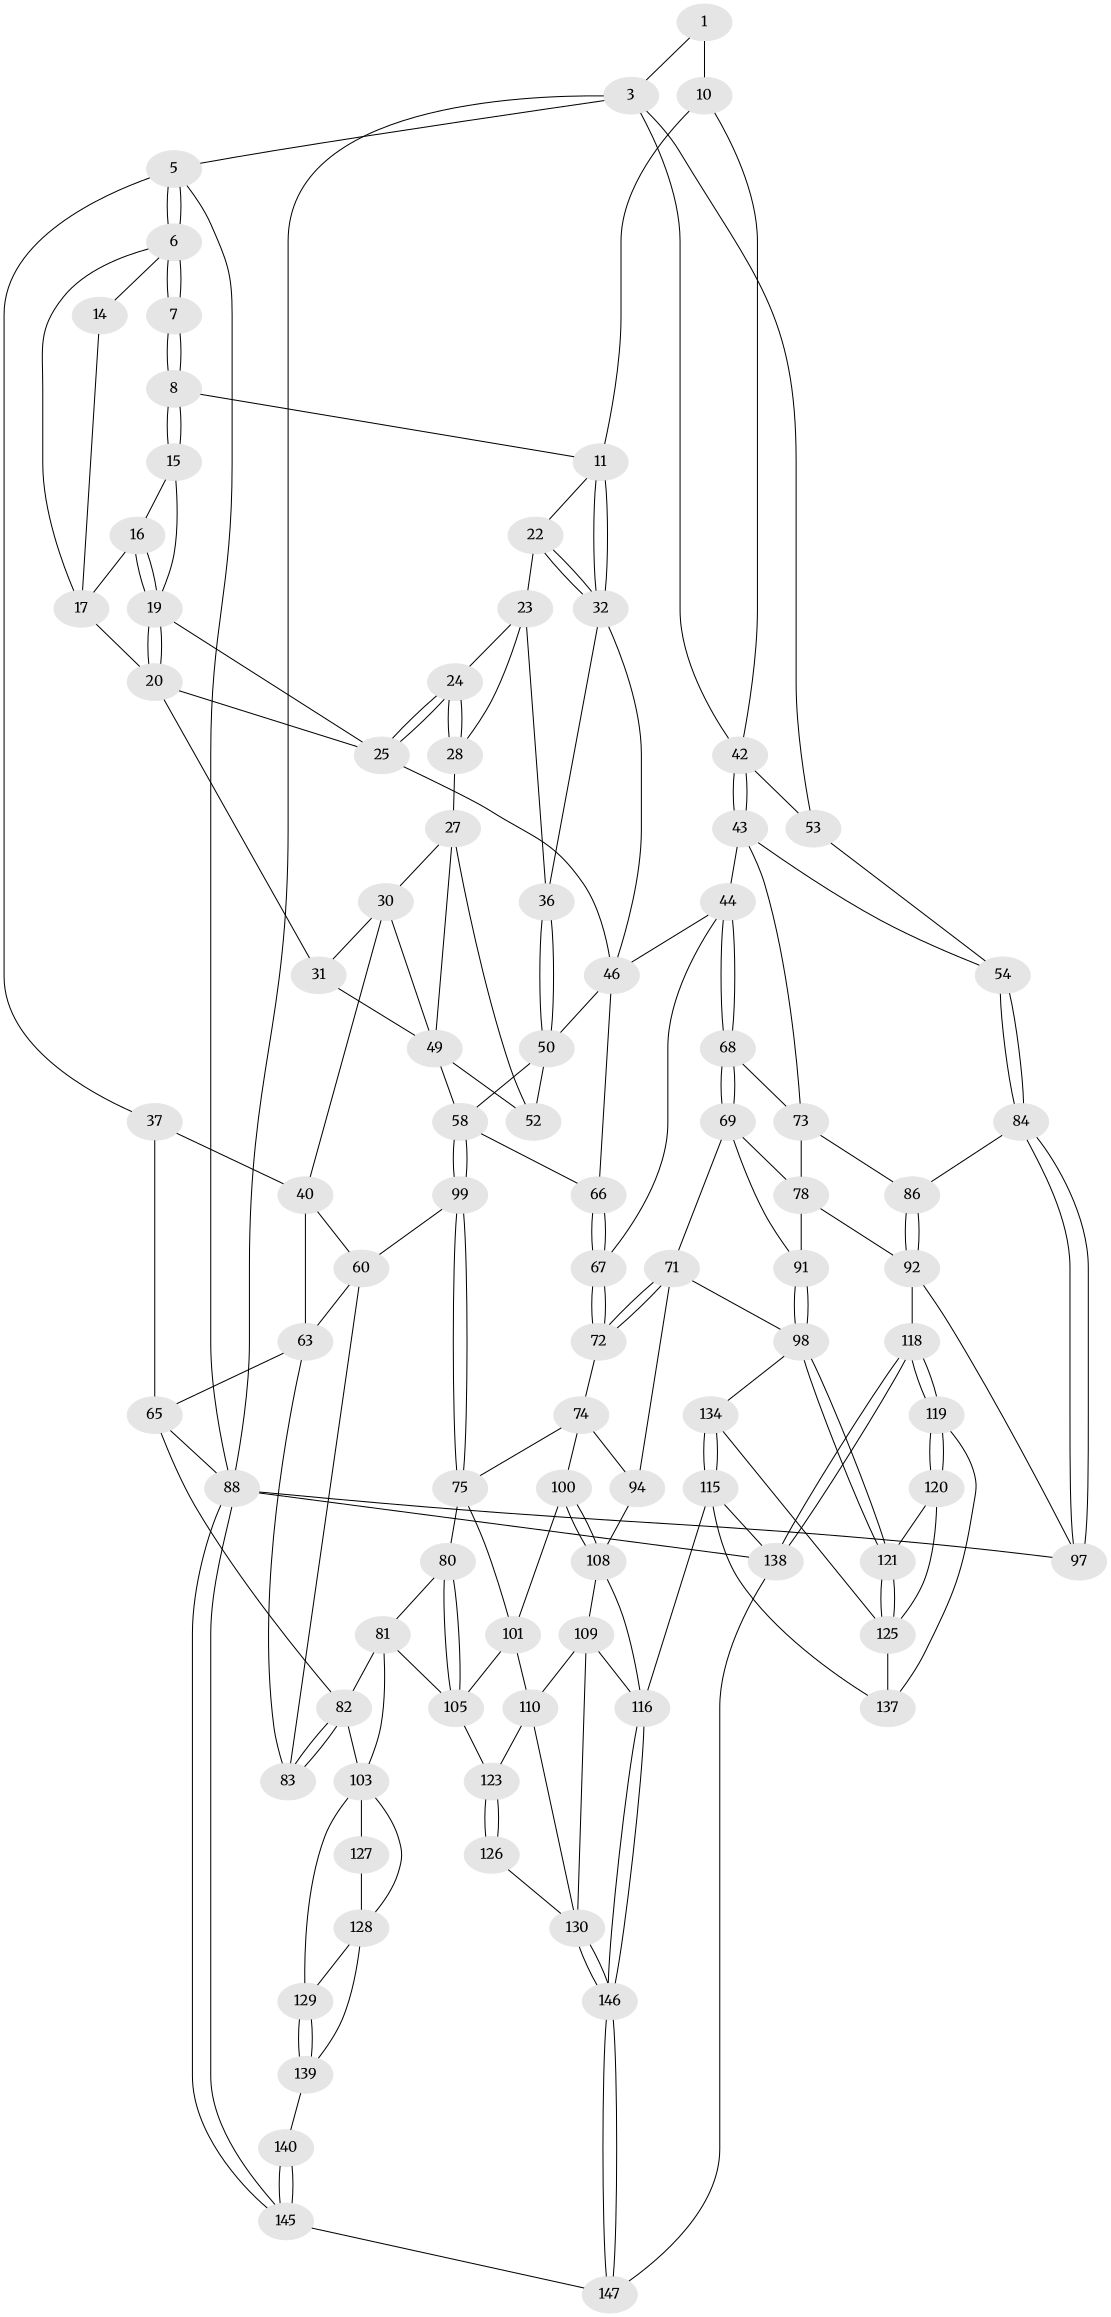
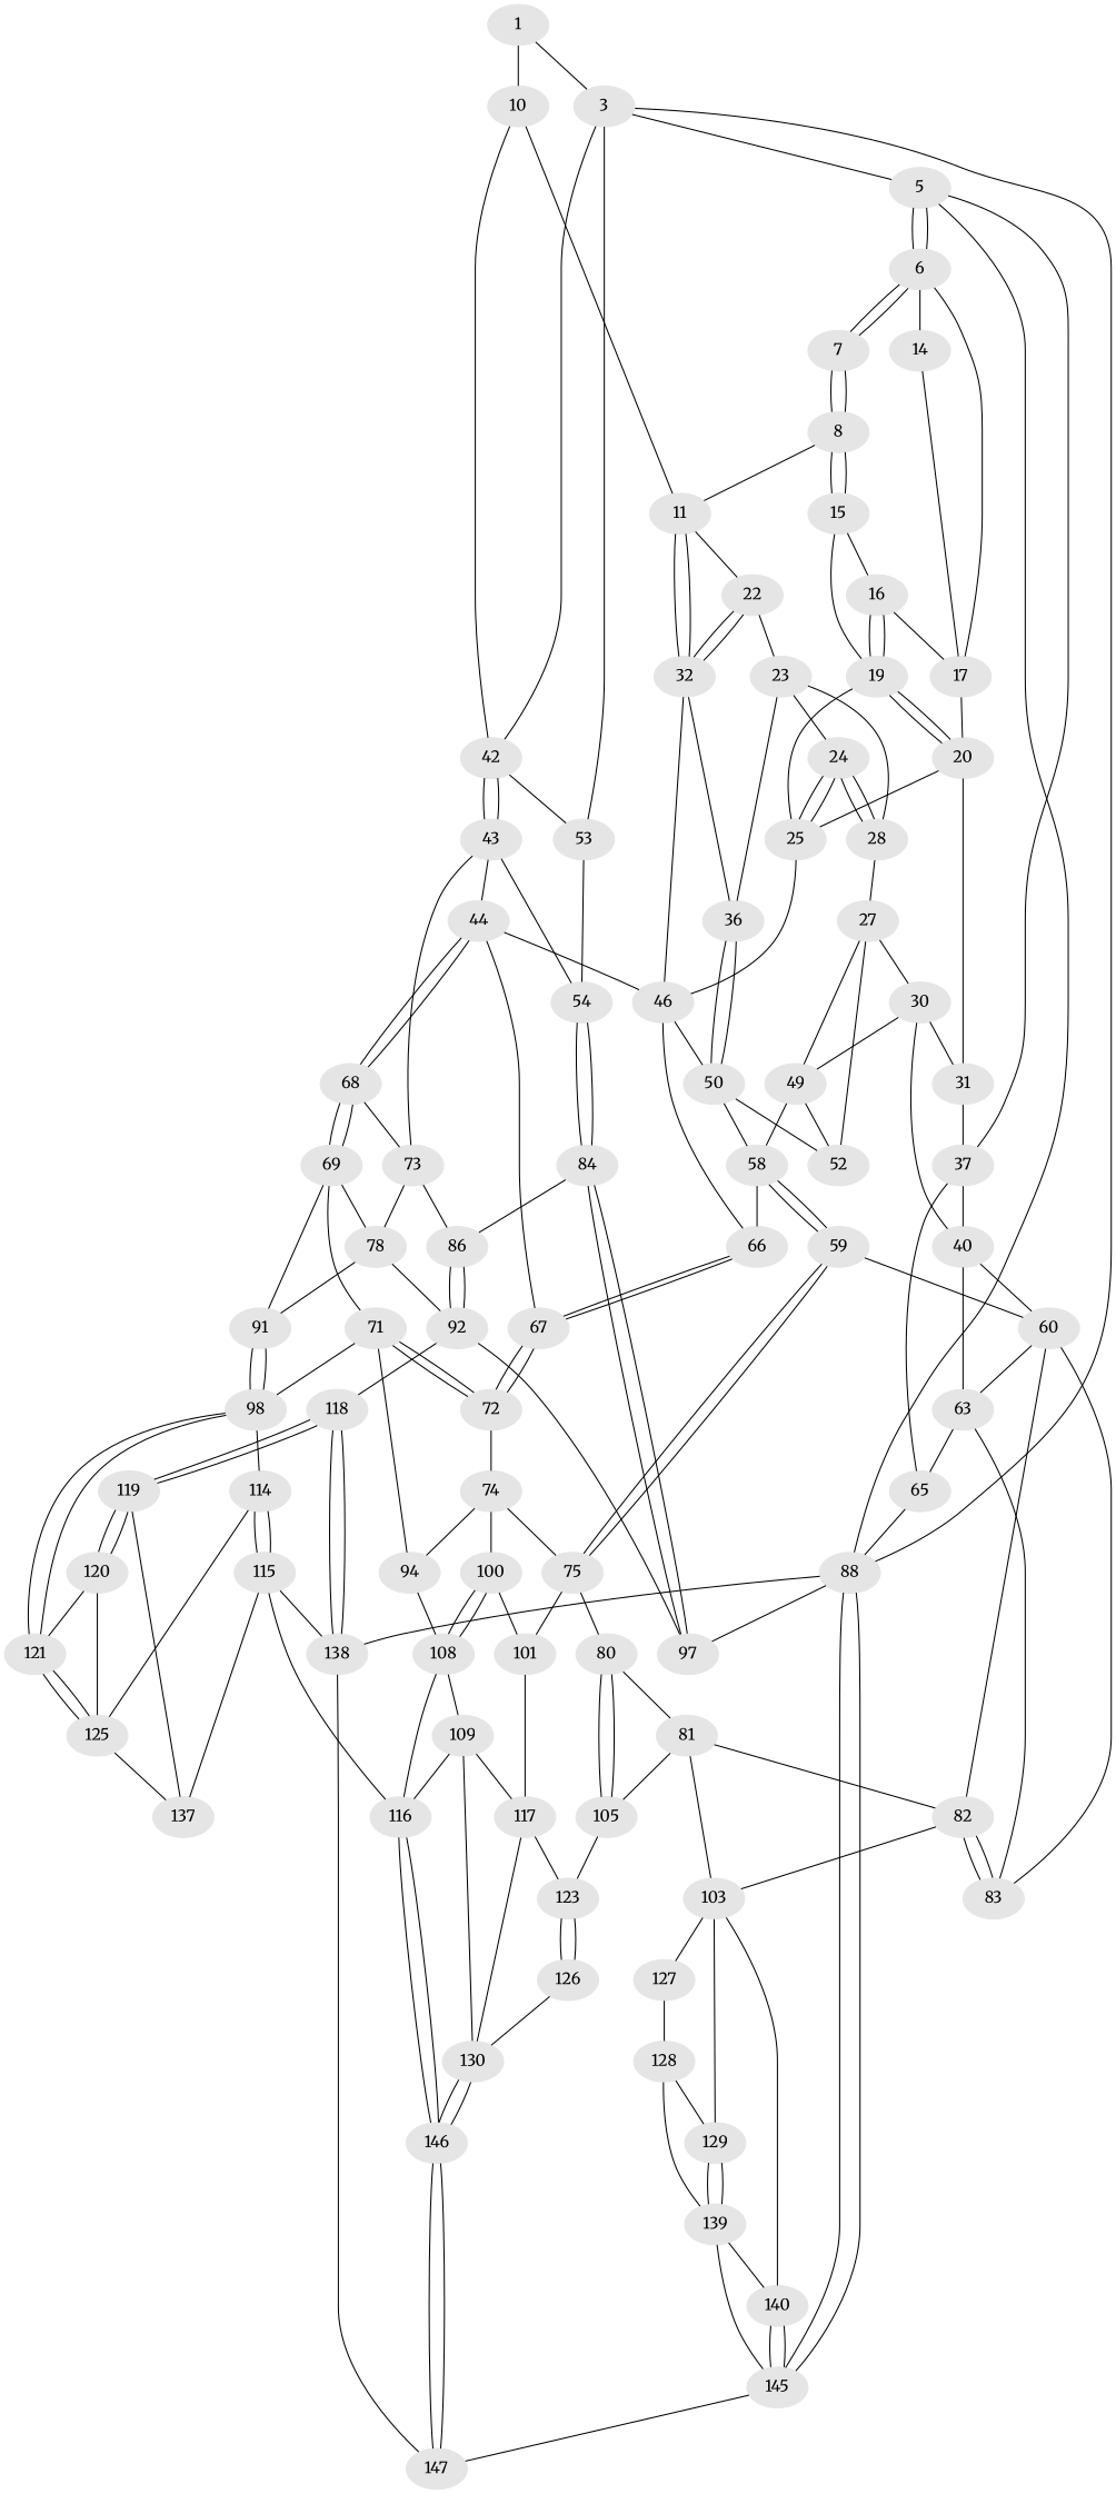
  graph {
    fontname=Merriweather
    node [color=gray90 fontname=Merriweather style=filled]
    edge [fontname=Merriweather]
    1 [super="+2"]
    3 [super="+4"]
    10 [super="+41"]
    5
    42 [super="+47"]
    53
    88 [super="+96"]
    11 [super="+12"]
    6 [super="+13"]
    37 [super="+38"]
    43 [super="+55"]
    54
    97 [super="+112"]
    138 [super="+143"]
    145 [super="+148"]
    7
    14
    17 [super="+18"]
    40 [super="+61"]
    65 [super="+87"]
    8 [super="+9"]
    20 [super="+21"]
    15
    22
    32 [super="+35"]
    16
    19 [super="+26"]
    23 [super="+34"]
    36
    46 [super="+57"]
    25 [super="+27"]
    31 [super="+33"]
    24
    28
    n35 [label=27 super="+48"]
    50 [super="+51"]
    30 [super="+39"]
    49 [super="+56"]
    52
    58 [super="+62"]
    60 [super="+76"]
    63 [super="+64"]
    66
    82 [super="+89"]
    83
    44 [super="+45"]
    73 [super="+77"]
    67
    68
    84 [super="+85"]
    78 [super="+90"]
    86
    72
    69 [super="+70"]
-   59 [label=99]
+   59
    75 [super="+79"]
    80
    101 [super="+107"]
    103 [super="+104"]
    74 [super="+95"]
    71 [super="+93"]
    91
    94
    98 [super="+99"]
    92 [super="+113"]
    108 [super="+111"]
-   114 [label=134]
+   114
    121
    100
    81 [super="+102"]
    105 [super="+106"]
-   110 [super="+122"]
+   110 [super="+122" label=117]
    118
    123
    129
    140
    127 [super="+136"]
    147
    119 [super="+135"]
    109 [super="+124"]
    116 [super="+117"]
    115 [super="+144"]
    125 [super="+133"]
    130 [super="+131"]
    139 [super="+142"]
    126 [super="+134"]
    146
    137
    120 [super="+132"]
    128 [super="+141"]
    1 -- 3
    1 -- 10 [weight=2]
    3 -- 5
    3 -- 42
    3 -- 53
    3 -- 88
    10 -- 42
    10 -- 11
    5 -- 88
    5 -- 6
    5 -- 6
    5 -- 37
    42 -- 53
    42 -- 43
    42 -- 43
    53 -- 54
    88 -- 97
    88 -- 138
    88 -- 145
    88 -- 145
    11 -- 22
    11 -- 32
    11 -- 32
    6 -- 7
    6 -- 7
    6 -- 14
    6 -- 17
    37 -- 40
    37 -- 65
    43 -- 54
    43 -- 44
    43 -- 73
    54 -- 84
    54 -- 84
    138 -- 147
    145 -- 147
    7 -- 8
    7 -- 8
    14 -- 17
    17 -- 20
    40 -- 60
    40 -- 63
    65 -- 88
-   65 -- 82
+   60 -- 82
    8 -- 11
    8 -- 15
    8 -- 15
    20 -- 25
    20 -- 31
    15 -- 16
    15 -- 19
    22 -- 32
    22 -- 32
    22 -- 23
    32 -- 36
    32 -- 46
    16 -- 17
    16 -- 19
    16 -- 19
    19 -- 20
    19 -- 20
    19 -- 25
    23 -- 36
    23 -- 24
    23 -- 28
    36 -- 50
    36 -- 50
    46 -- 50
    46 -- 66
    25 -- 46
-   31 -- 49
+   31 -- 37
    24 -- 25
    24 -- 25
    24 -- 28
    24 -- 28
    28 -- n35
    n35 -- 30
    n35 -- 49
    n35 -- 52
    50 -- 52
    50 -- 58
    30 -- 40
    30 -- 31
    30 -- 49
    49 -- 52
    49 -- 58
    58 -- 66
    58 -- 59
    58 -- 59
    60 -- 63
    60 -- 83
    63 -- 65
    63 -- 83
    66 -- 67
    66 -- 67
    82 -- 83
    82 -- 83
    82 -- 103
    44 -- 46
    44 -- 67
    44 -- 68
    44 -- 68
    73 -- 78
    73 -- 86
    67 -- 72
    67 -- 72
    68 -- 73
    68 -- 69
    68 -- 69
    84 -- 97 [weight=2]
    84 -- 97
    84 -- 86
    78 -- 91
    78 -- 92
    86 -- 92
    86 -- 92
    72 -- 74
    69 -- 78
    69 -- 71
    69 -- 91
    59 -- 60
    59 -- 75
    59 -- 75
    75 -- 80
    75 -- 101
    80 -- 81
    80 -- 105
    80 -- 105
-   101 -- 105
    101 -- 110
    103 -- 129
-   103 -- 128
+   103 -- 140
    103 -- 127 [weight=2]
    74 -- 75
    74 -- 94
    74 -- 100
    71 -- 72
    71 -- 72
    71 -- 94
    71 -- 98
    91 -- 98
    91 -- 98
    94 -- 108
    98 -- 114
    98 -- 121
    98 -- 121
    92 -- 97
    92 -- 118
    108 -- 109
    108 -- 116
    114 -- 115
    114 -- 115
    114 -- 125
    121 -- 125
    121 -- 125
    100 -- 101
    100 -- 108
    100 -- 108
    81 -- 82
    81 -- 103
    81 -- 105
    105 -- 123
    110 -- 123
    110 -- 130
    118 -- 138
    118 -- 138
    118 -- 119
    118 -- 119
    123 -- 126
    123 -- 126
    129 -- 139
    129 -- 139
    140 -- 145
    140 -- 145
    127 -- 128 [weight=2]
    119 -- 137
    119 -- 120 [weight=2]
    119 -- 120
    109 -- 110
    109 -- 116
    109 -- 130
    116 -- 146
    116 -- 146
    115 -- 138
    115 -- 116
    115 -- 137
    125 -- 137
    130 -- 146
    130 -- 146
+   139 -- 145
    139 -- 140
    126 -- 130
    146 -- 147
    146 -- 147
    120 -- 121
    120 -- 125
    128 -- 129
    128 -- 139
  }
